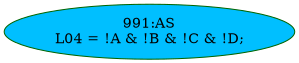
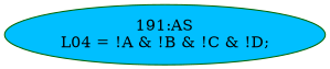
  strict digraph {
-   n1 [ast="<pyverilog.vparser.ast.Assign object at 0x7f9359f3e1d0>" def_var="['L04']" fillcolor=deepskyblue label="991:AS\nL04 = !A & !B & !C & !D;" statements="[]" style=filled typ=Assign use_var="['A', 'B', 'C', 'D']" color=darkgreen]
+   n1 [ast="<pyverilog.vparser.ast.Assign object at 0x7f9359f3e1d0>" def_var="['L04']" fillcolor=deepskyblue label="191:AS\nL04 = !A & !B & !C & !D;" statements="[]" style=filled typ=Assign use_var="['A', 'B', 'C', 'D']" color=darkgreen]
  }
